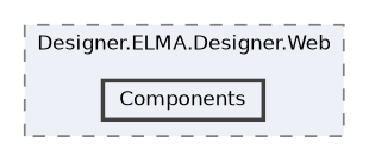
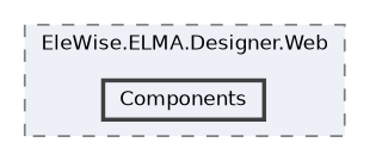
  digraph {
    compound=true
    n1 [color=grey25 fillcolor="#edf0f7" fontname=Helvetica fontsize=10 height=0.2 label=Components shape=box style="filled,bold" width=0.4]
    subgraph cluster_1 {
      bgcolor="#edf0f7"
      fontname=Helvetica
      fontsize=10
-     label="Designer.ELMA.Designer.Web"
+     label="EleWise.ELMA.Designer.Web"
      pencolor=grey50
      style="filled,dashed"
      n1
    }
  }
